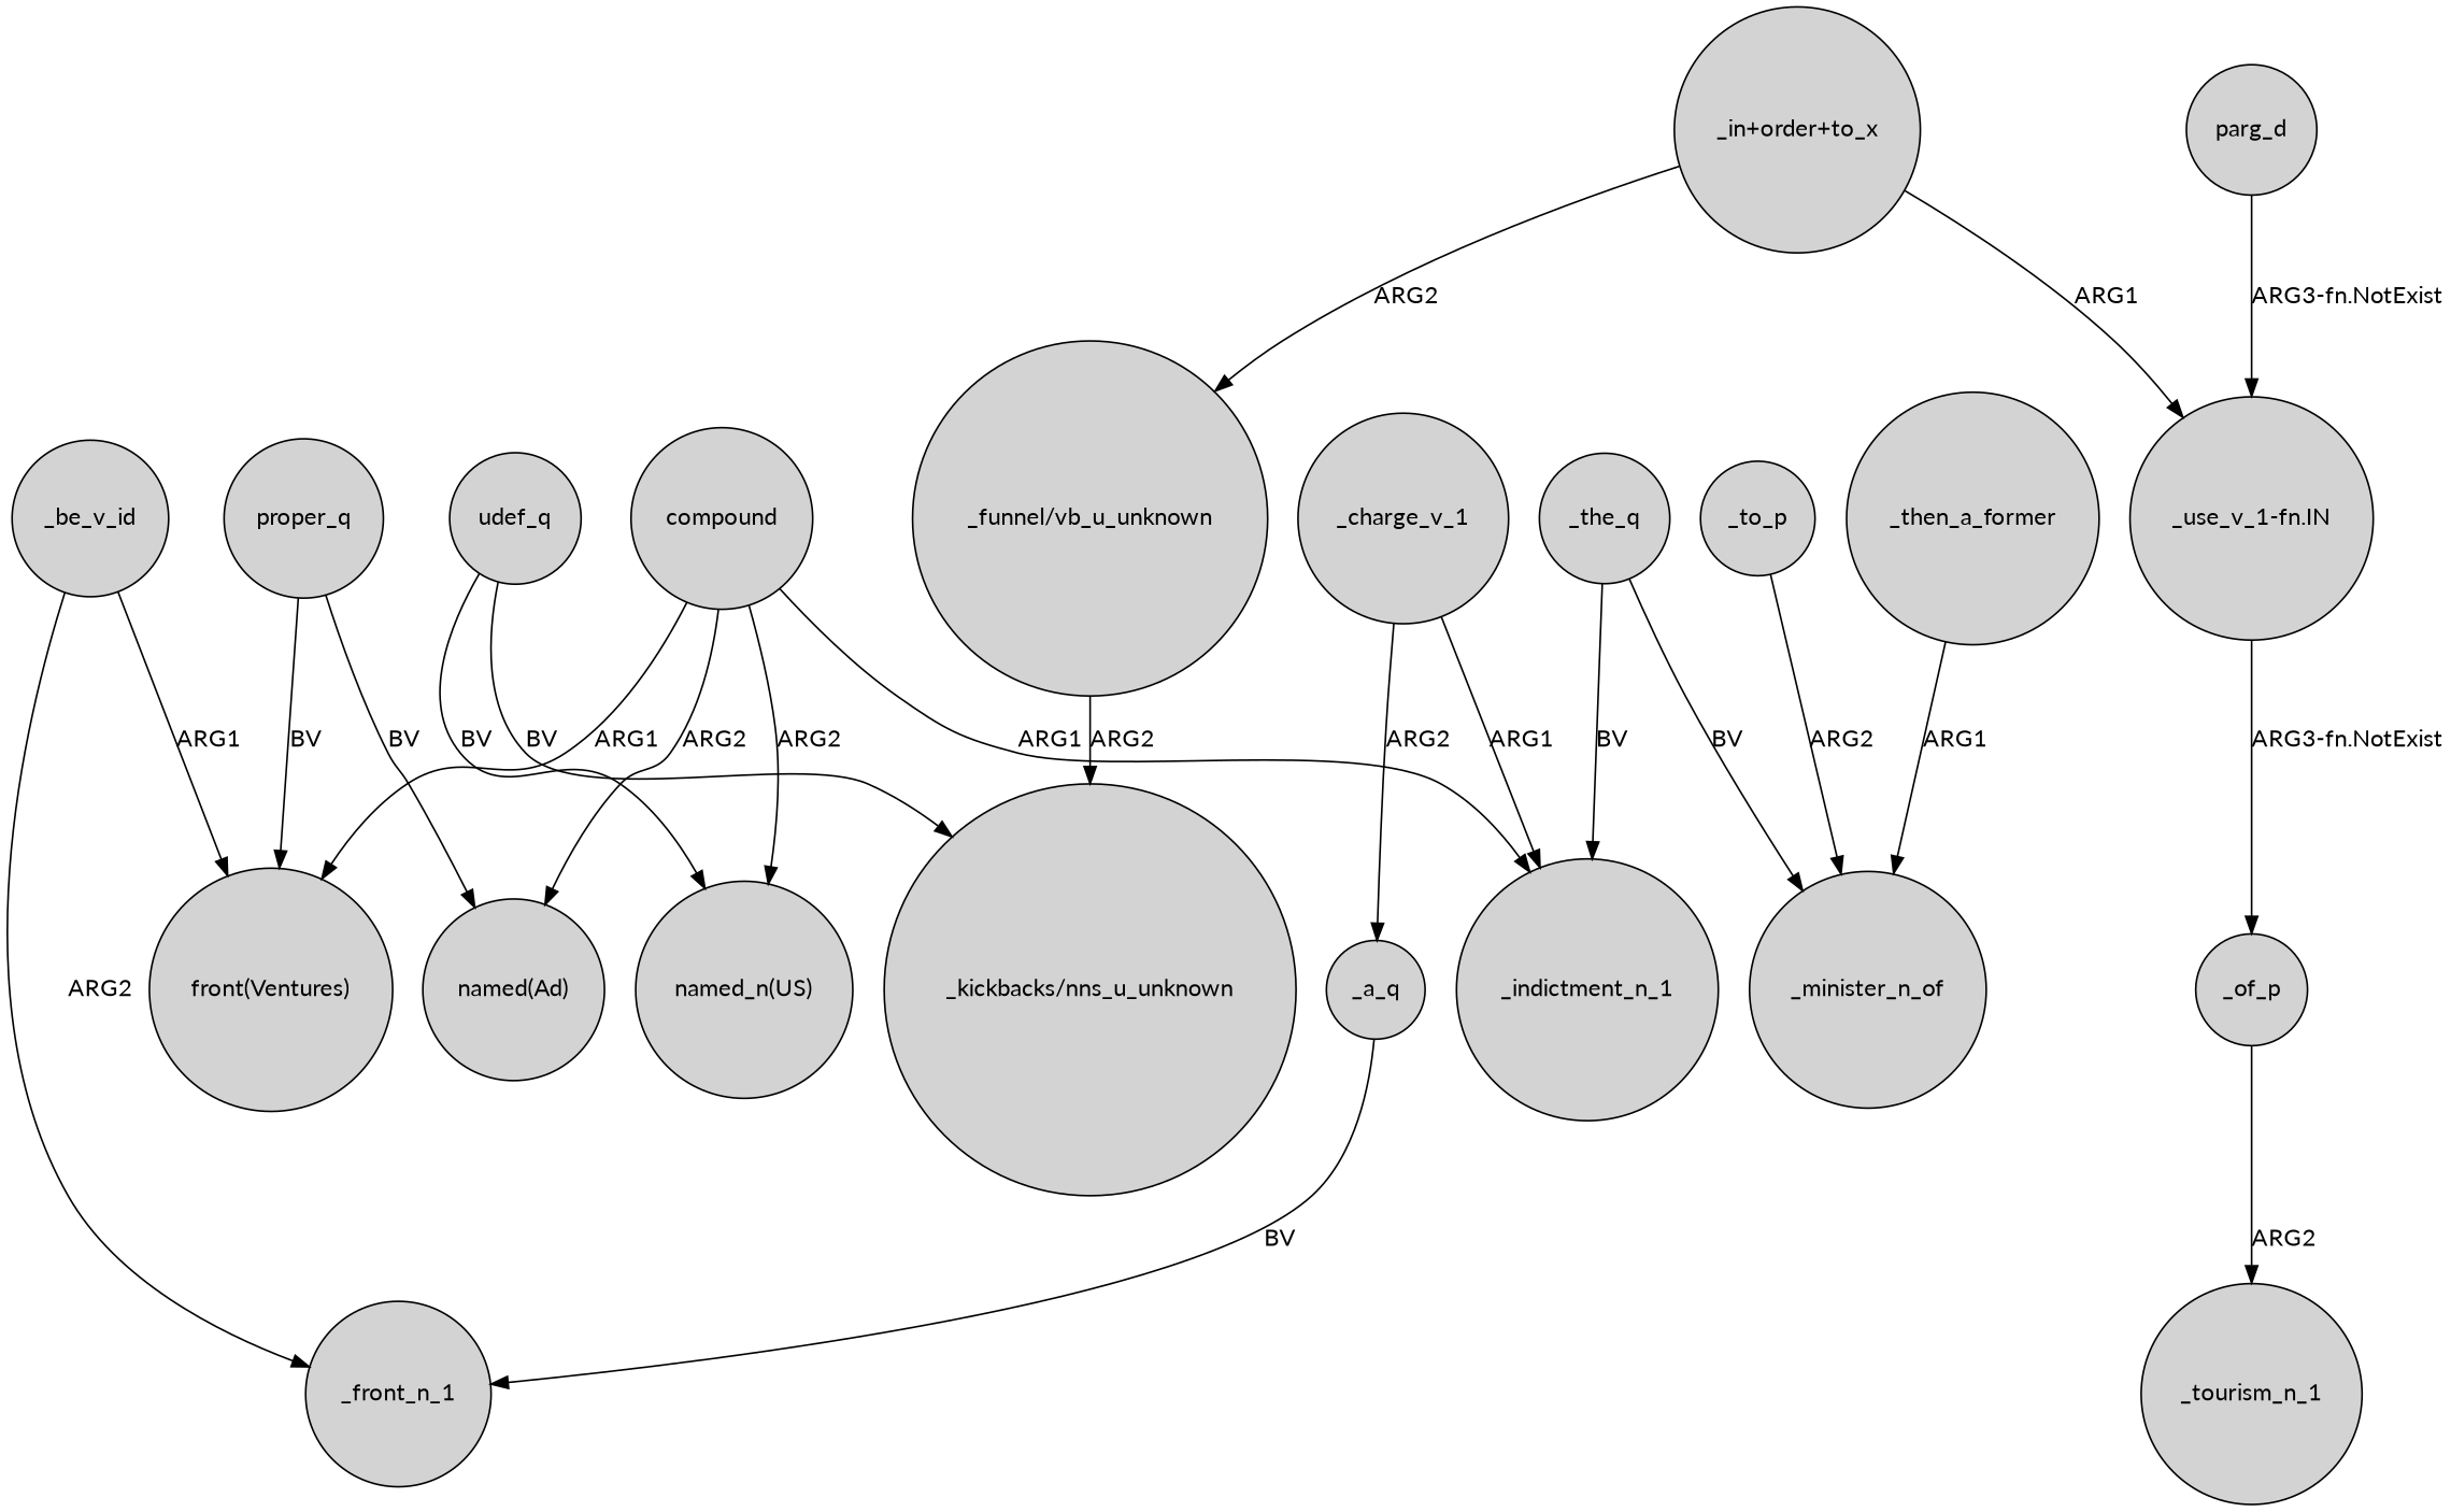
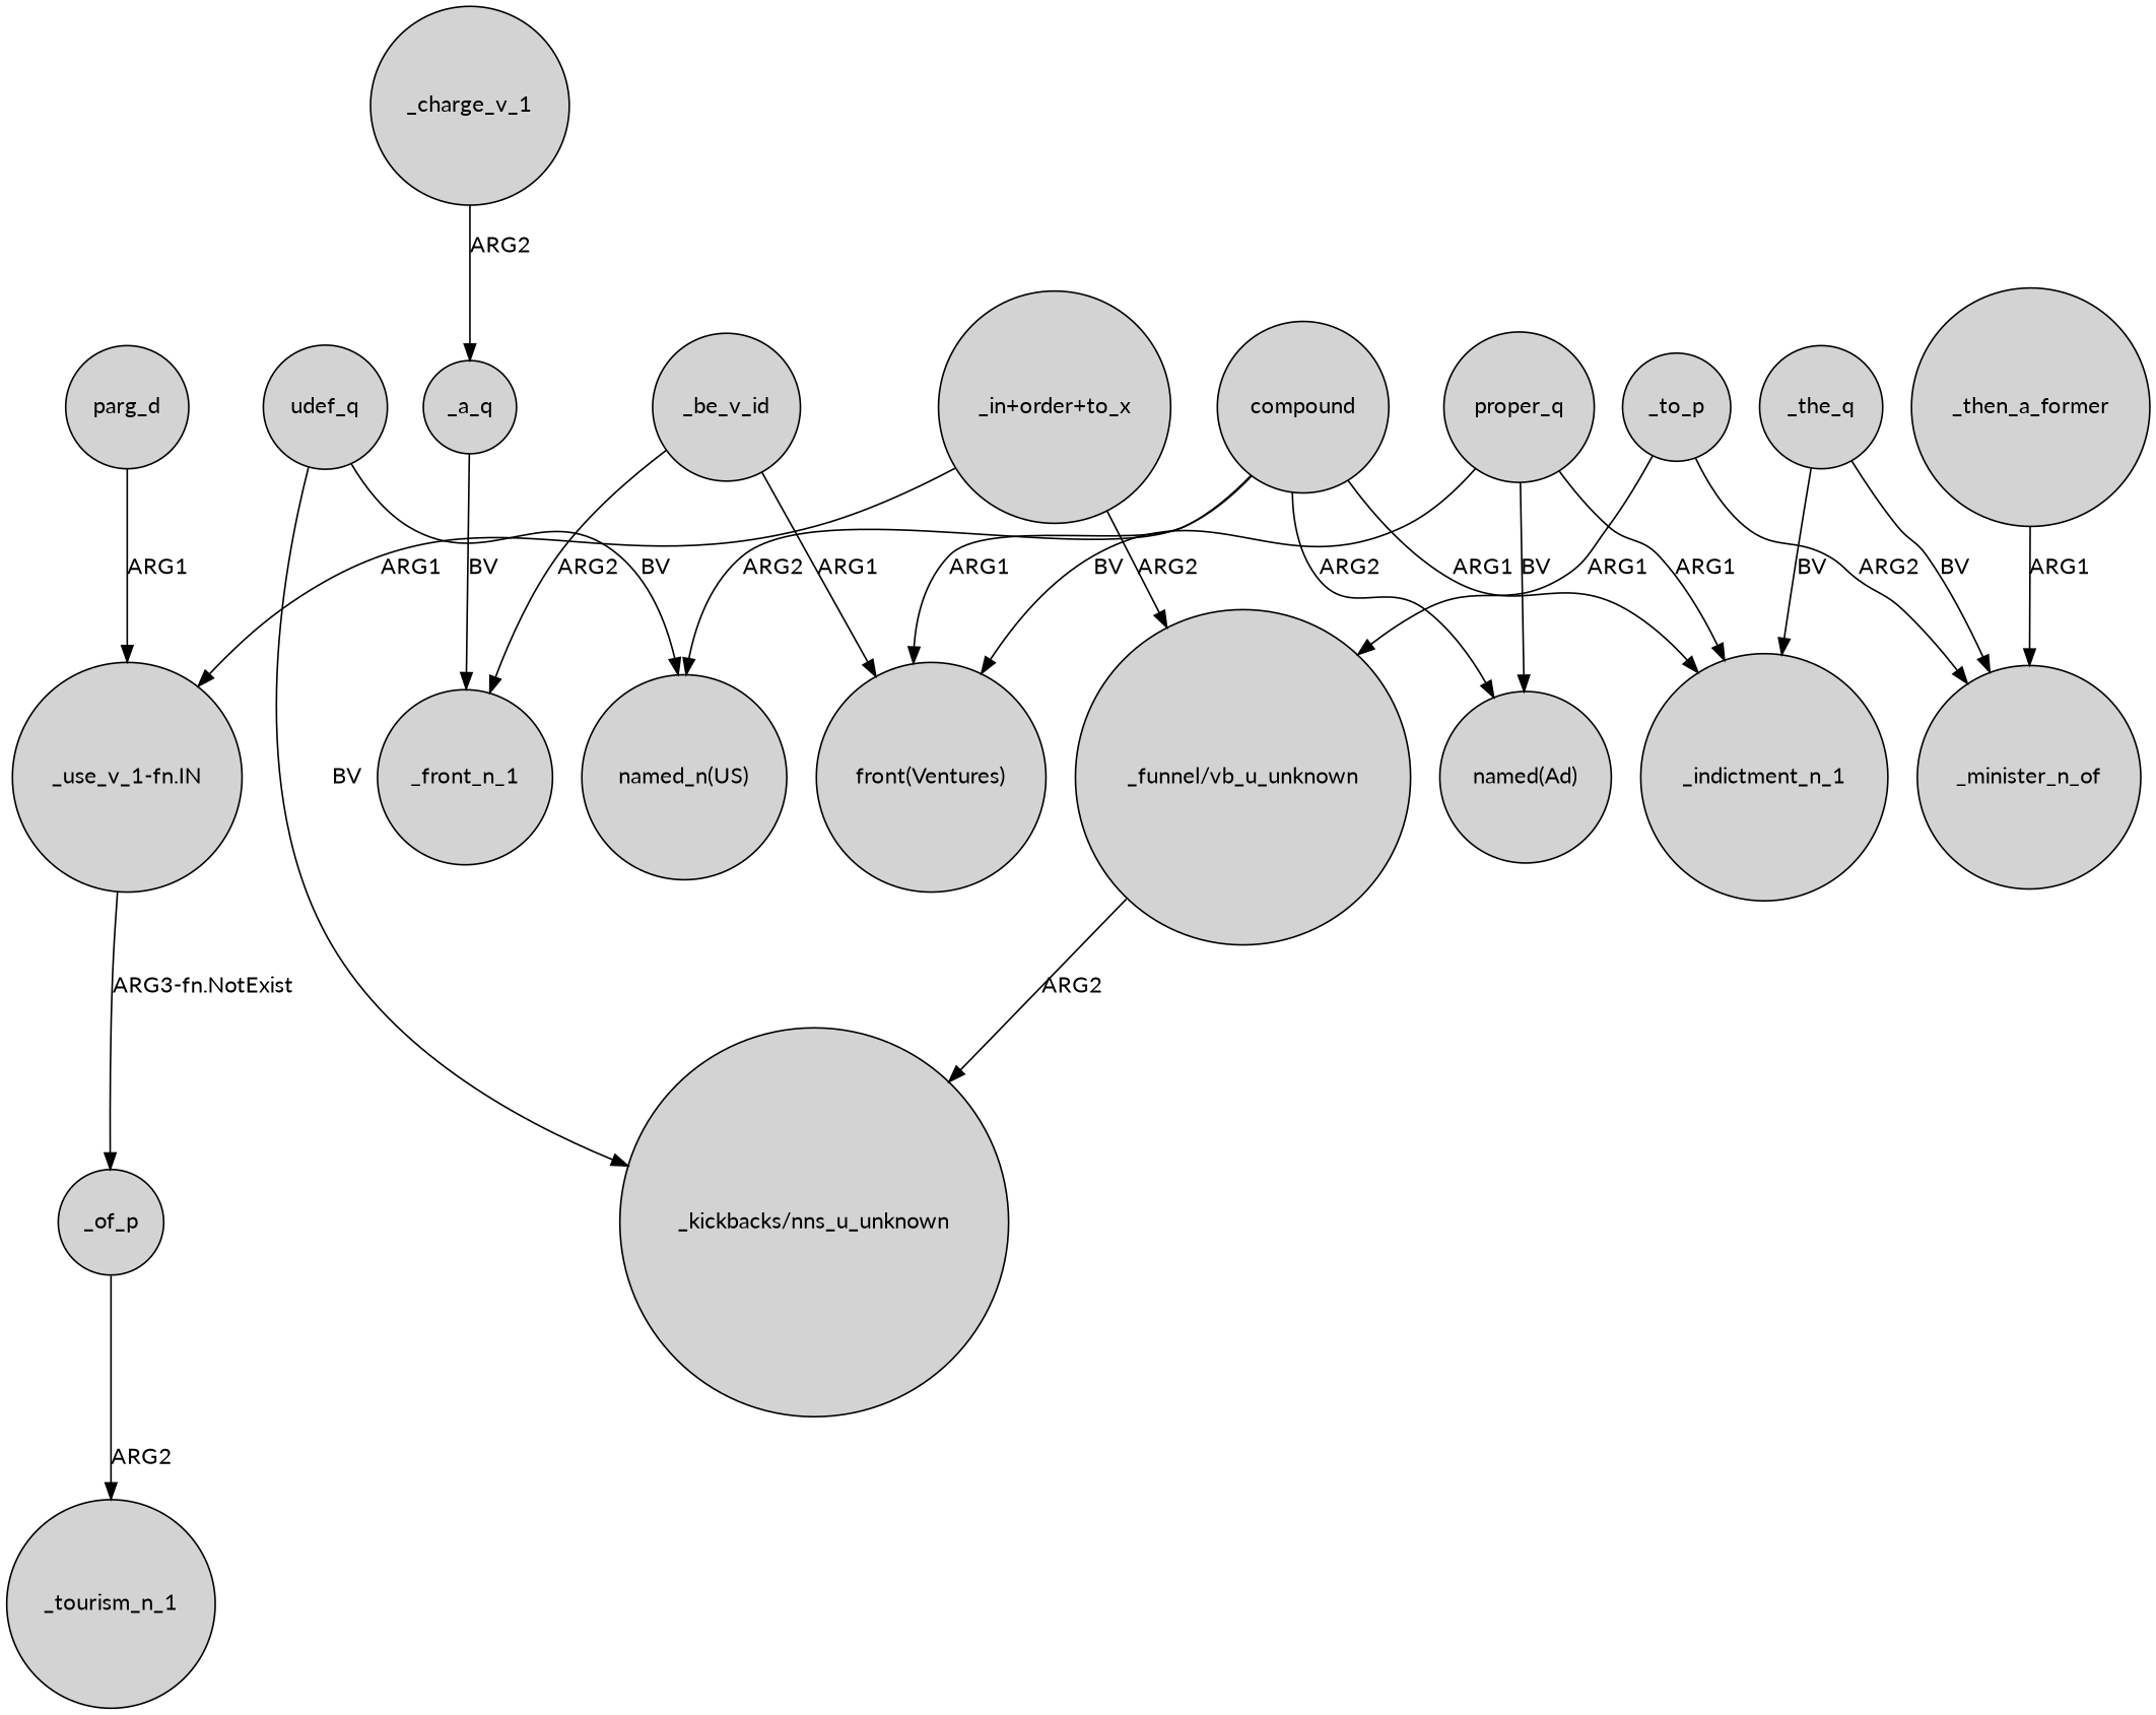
  digraph {
    fontname=Lato
    node [fontname=Lato shape=circle style=filled]
    edge [fontname=Lato]
    _a_q
    _front_n_1
    udef_q
    "named_n(US)"
    "_kickbacks/nns_u_unknown"
    "_funnel/vb_u_unknown"
    "_in+order+to_x"
    "_use_v_1-fn.IN"
    _of_p
    compound
    n11 [label="front(Ventures)"]
    _indictment_n_1
    "named(Ad)"
    _then_a_former
    _minister_n_of
    _be_v_id
    _to_p
    _the_q
    parg_d
    _tourism_n_1
    proper_q
    _charge_v_1
    _a_q -> _front_n_1 [label=BV]
    udef_q -> "named_n(US)" [label=BV]
    udef_q -> "_kickbacks/nns_u_unknown" [label=BV]
    "_funnel/vb_u_unknown" -> "_kickbacks/nns_u_unknown" [label=ARG2]
    "_in+order+to_x" -> "_funnel/vb_u_unknown" [label=ARG2]
    "_in+order+to_x" -> "_use_v_1-fn.IN" [label=ARG1]
    "_use_v_1-fn.IN" -> _of_p [label="ARG3-fn.NotExist"]
    _of_p -> _tourism_n_1 [label=ARG2]
    compound -> "named_n(US)" [label=ARG2]
    compound -> n11 [label=ARG1]
    compound -> _indictment_n_1 [label=ARG1]
    compound -> "named(Ad)" [label=ARG2]
    _then_a_former -> _minister_n_of [label=ARG1]
    _be_v_id -> _front_n_1 [label=ARG2]
    _be_v_id -> n11 [label=ARG1]
+   _to_p -> "_funnel/vb_u_unknown" [label=ARG1]
    _to_p -> _minister_n_of [label=ARG2]
    _the_q -> _indictment_n_1 [label=BV]
    _the_q -> _minister_n_of [label=BV]
-   parg_d -> "_use_v_1-fn.IN" [label="ARG3-fn.NotExist"]
+   parg_d -> "_use_v_1-fn.IN" [label=ARG1]
    proper_q -> n11 [label=BV]
    proper_q -> "named(Ad)" [label=BV]
    _charge_v_1 -> _a_q [label=ARG2]
-   _charge_v_1 -> _indictment_n_1 [label=ARG1]
+   proper_q -> _indictment_n_1 [label=ARG1]
  }
